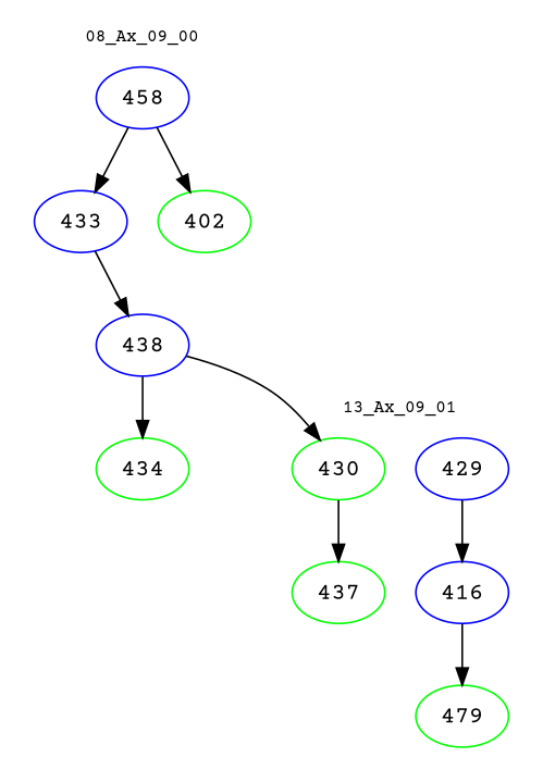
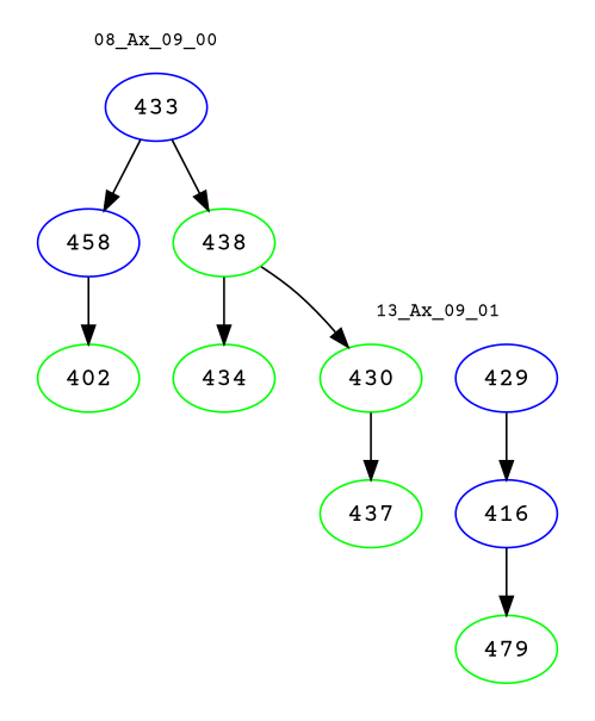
  digraph {
    fontname="Courier Prime"
    node [color=blue fontname="Courier Prime"]
    edge [color=black fontname="Courier Prime"]
    n1 [label=433]
    n2 [label=458]
-   n3 [label=438]
+   n3 [color=green label=438]
    n4 [color=green label=402]
    n5 [color=green label=434]
    n6 [label=429]
    n7 [label=416]
    n8 [color=green label=430]
    n9 [color=green label=479]
    n10 [color=green label=437]
    subgraph cluster_1 {
      color=white
      fontsize=10
      label="08_Ax_09_00"
      n1
      n2
      n3
      n4
      n5
    }
    subgraph cluster_2 {
      color=white
      fontsize=10
      label="13_Ax_09_01"
      n6
      n7
      n8
      n9
      n10
    }
-   n2 -> n1
+   n1 -> n2
    n1 -> n3
    n2 -> n4
    n3 -> n5
    n3 -> n8
    n6 -> n7
    n7 -> n9
    n8 -> n10
  }
